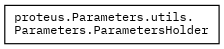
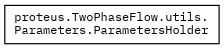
  digraph {
    rankdir=LR
    fontname="IBM Plex Mono"
-   n1 [color=black fillcolor=white fontname="IBM Plex Mono" fontsize=10 height=0.2 label="proteus.Parameters.utils.\lParameters.ParametersHolder" shape=record style=filled width=0.4]
+   n1 [color=black fillcolor=white fontname="IBM Plex Mono" fontsize=10 height=0.2 label="proteus.TwoPhaseFlow.utils.\lParameters.ParametersHolder" shape=record style=filled width=0.4]
  }
